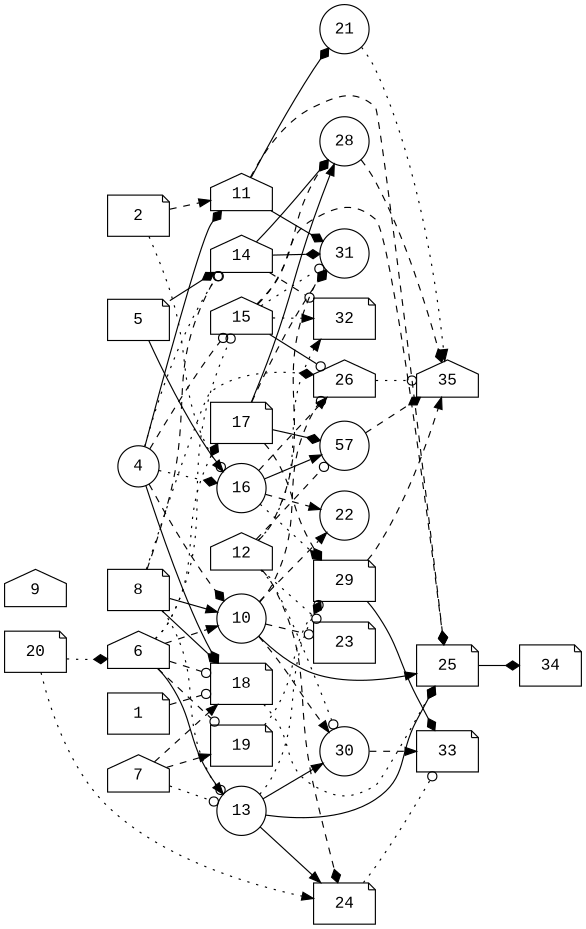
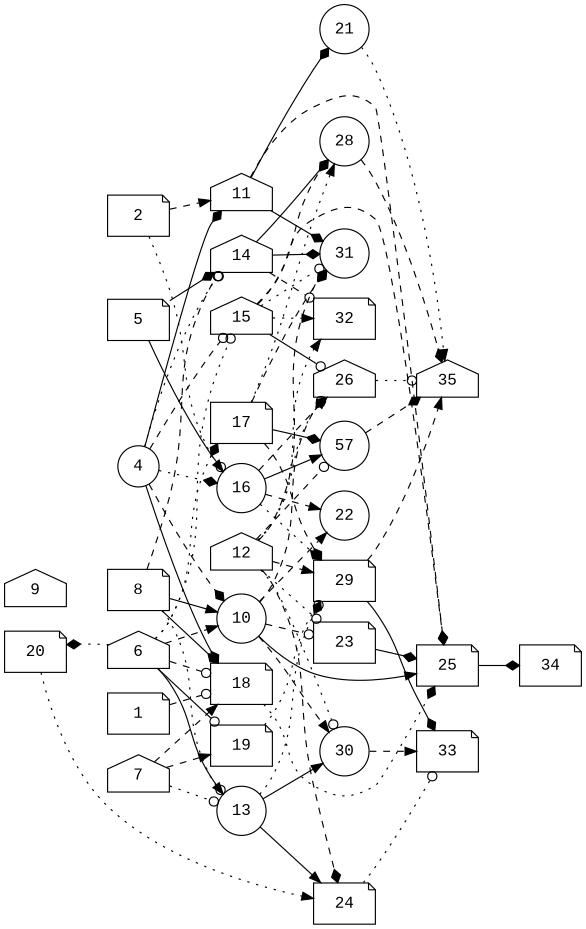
  digraph {
    fontname="Liberation Mono"
    rankdir=LR
    node [alpha=0.07 fontname="Liberation Mono" shape=note]
    edge [arrowhead=diamond fontname="Liberation Mono" style=dashed]
    1 [alpha=0.13 expect_size=8070144]
    18 [alpha=0.11 expect_size=25193472]
    25 [alpha=0.17 expect_size=35191808]
    34 [alpha=0.15 expect_size=13066240]
    2 [alpha=0.19 expect_size=17718272]
    11 [alpha=0.08 expect_size=42782720 shape=house]
    16 [alpha=0.15 expect_size=27549696 shape=circle]
    21 [alpha=0.12 expect_size=41689088 shape=circle]
    31 [alpha=0.20 expect_size=42985472 shape=circle]
    22 [alpha=0.15 expect_size=14009344 shape=circle]
    26 [alpha=0.11 expect_size=45006848 shape=house]
    n12 [alpha=0.06 expect_size=33819648 label=57 shape=circle]
    29 [alpha=0.10 expect_size=14749696]
    35 [alpha=0.09 expect_size=5615616 shape=house]
    33 [alpha=0.11 expect_size=10573824]
    12 [expect_size=26354688 shape=house]
    23 [alpha=0.01 expect_size=31443968]
    30 [expect_size=9577472 shape=circle]
    24 [alpha=0.17 expect_size=7367680]
    32 [alpha=0.01 expect_size=23431168]
    15 [alpha=0.04 expect_size=27609088 shape=house]
    28 [alpha=0.17 expect_size=35884032 shape=circle]
    4 [alpha=0.14 expect_size=27136000 shape=circle]
    10 [expect_size=14777344 shape=circle]
    14 [alpha=0.12 expect_size=41203712 shape=house]
    5 [alpha=0.20 expect_size=15635456]
    6 [expect_size=38555648 shape=house]
    13 [alpha=0.10 expect_size=23099392 shape=circle]
    17 [alpha=0.01 expect_size=44960768]
    19 [alpha=0.18 expect_size=38277120]
    20 [alpha=0.14 expect_size=25079808]
    7 [alpha=0.12 expect_size=5873664 shape=house]
    8 [alpha=0.06 expect_size=44577792]
    9 [alpha=0.14 expect_size=8980480 shape=house]
    1 -> 18 [arrowhead=odot]
    18 -> 25 [style=dotted]
    25 -> 34 [style=solid]
    2 -> 11 [arrowhead=normal]
    2 -> 16 [arrowhead=normal style=dotted]
    11 -> 25
    11 -> 21 [style=solid]
    11 -> 31 [style=solid]
    16 -> 22 [arrowhead=normal]
    16 -> 26 [arrowhead=normal]
    16 -> n12 [arrowhead=normal style=solid]
    16 -> 29 [style=dotted]
    21 -> 35 [arrowhead=normal style=dotted]
    26 -> 35 [arrowhead=odot style=dotted]
    n12 -> 35
    29 -> 35 [arrowhead=normal]
    29 -> 33 [style=solid]
    12 -> 31
-   8 -> 26 [style=dotted]
+   12 -> 26 [style=dotted]
    12 -> n12 [arrowhead=odot]
+   12 -> 29 [arrowhead=normal]
    12 -> 23 [arrowhead=odot style=dotted]
    12 -> 30 [arrowhead=odot style=dotted]
    12 -> 24
    12 -> 32 [arrowhead=normal style=dotted]
    30 -> 33 [arrowhead=normal]
    24 -> 33 [arrowhead=odot style=dotted]
    15 -> 25
    15 -> 31 [arrowhead=odot style=dotted]
    15 -> 26 [arrowhead=odot style=solid]
    15 -> 32 [arrowhead=normal style=dotted]
    15 -> 28
    28 -> 35
    4 -> 18 [style=solid]
    4 -> 11 [style=solid]
    4 -> 16 [style=dotted]
    4 -> 15 [arrowhead=odot]
    4 -> 10
    4 -> 14 [arrowhead=odot style=dotted]
    10 -> 25 [arrowhead=normal style=solid]
    10 -> 22 [arrowhead=normal]
    10 -> 26 [arrowhead=odot]
    10 -> 23 [arrowhead=odot]
    10 -> 30 [arrowhead=normal]
    14 -> 31 [style=solid]
    14 -> 32 [arrowhead=odot]
    14 -> 28 [style=solid]
    5 -> 16 [arrowhead=odot style=solid]
    5 -> 14 [style=solid]
    6 -> 18 [arrowhead=odot]
    6 -> 15 [arrowhead=odot style=dotted]
    6 -> 10 [arrowhead=normal]
    6 -> 13 [arrowhead=odot style=solid]
    6 -> 17 [style=dotted]
-   6 -> 19 [arrowhead=odot]
-   20 -> 6 [style=dotted]
-   13 -> 25 [style=solid]
+   6 -> 19 [arrowhead=odot style=solid]
+   6 -> 20 [style=dotted]
+   23 -> 25 [style=solid]
    13 -> 29 [style=dotted]
    13 -> 30 [arrowhead=normal style=solid]
    13 -> 24 [arrowhead=normal style=solid]
    17 -> 31
    17 -> n12 [style=solid]
    17 -> 29
-   17 -> 28 [arrowhead=normal style=solid]
+   17 -> 28 [arrowhead=normal style=dotted]
    19 -> 29 [arrowhead=odot style=dotted]
    20 -> 24 [arrowhead=normal style=dotted]
    7 -> 18 [arrowhead=normal]
    7 -> 13 [arrowhead=odot style=dotted]
    7 -> 19 [arrowhead=normal]
    8 -> 18 [style=solid]
    8 -> 10 [arrowhead=normal style=solid]
    8 -> 14 [arrowhead=odot]
    8 -> 13 [arrowhead=normal style=dotted]
  }
